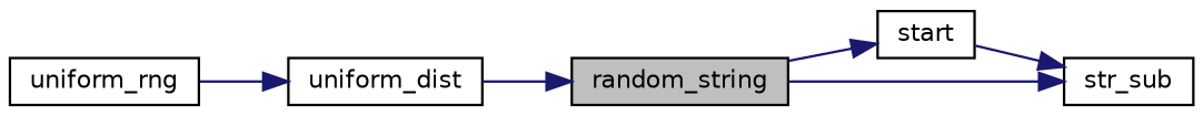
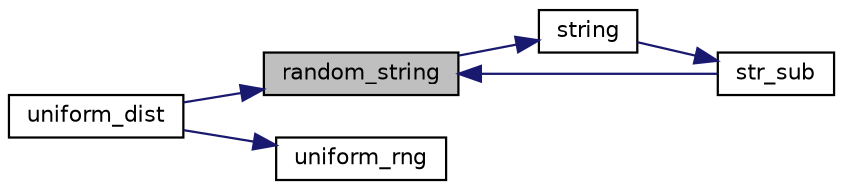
  digraph {
    rankdir=LR
    node [color=black fillcolor=white fontname=Helvetica fontsize=10 shape=record style=filled]
    edge [color=midnightblue fontname=Helvetica fontsize=10 labelfontname=Helvetica labelfontsize=10 style=solid]
    n1 [fillcolor=grey75 fontcolor=black height=0.2 label=random_string width=0.4]
-   n2 [height=0.2 label=start width=0.4]
+   n2 [height=0.2 label=string width=0.4]
    n3 [height=0.2 label=str_sub width=0.4]
    n4 [height=0.2 label=uniform_dist width=0.4]
    n5 [height=0.2 label=uniform_rng width=0.4]
    n1 -> n2
-   n1 -> n3
+   n3 -> n1
    n2 -> n3
    n4 -> n1
-   n5 -> n4
+   n4 -> n5
  }
